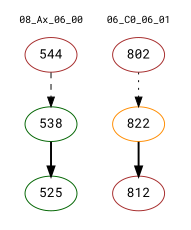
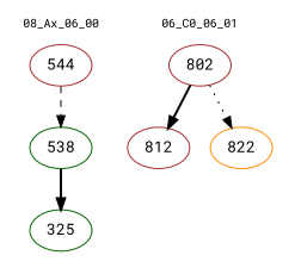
  digraph {
    fontname="Roboto Mono"
    node [color=brown fontname="Roboto Mono"]
    edge [color=black fontname="Roboto Mono" style=bold]
    n1 [color=darkgreen label=538]
-   n2 [color=darkgreen label=525]
+   n2 [color=darkgreen label=325]
    n3 [label=544]
    n4 [label=802]
    n5 [label=812]
    n6 [color=darkorange label=822]
    subgraph cluster_1 {
      color=white
      fontsize=10
      label="08_Ax_06_00"
      n1
      n2
      n3
    }
    subgraph cluster_2 {
      color=white
      fontsize=10
      label="06_C0_06_01"
      n4
      n5
      n6
    }
    n1 -> n2
    n3 -> n1 [style=dashed]
-   n6 -> n5
+   n4 -> n5
    n4 -> n6 [style=dotted]
  }
